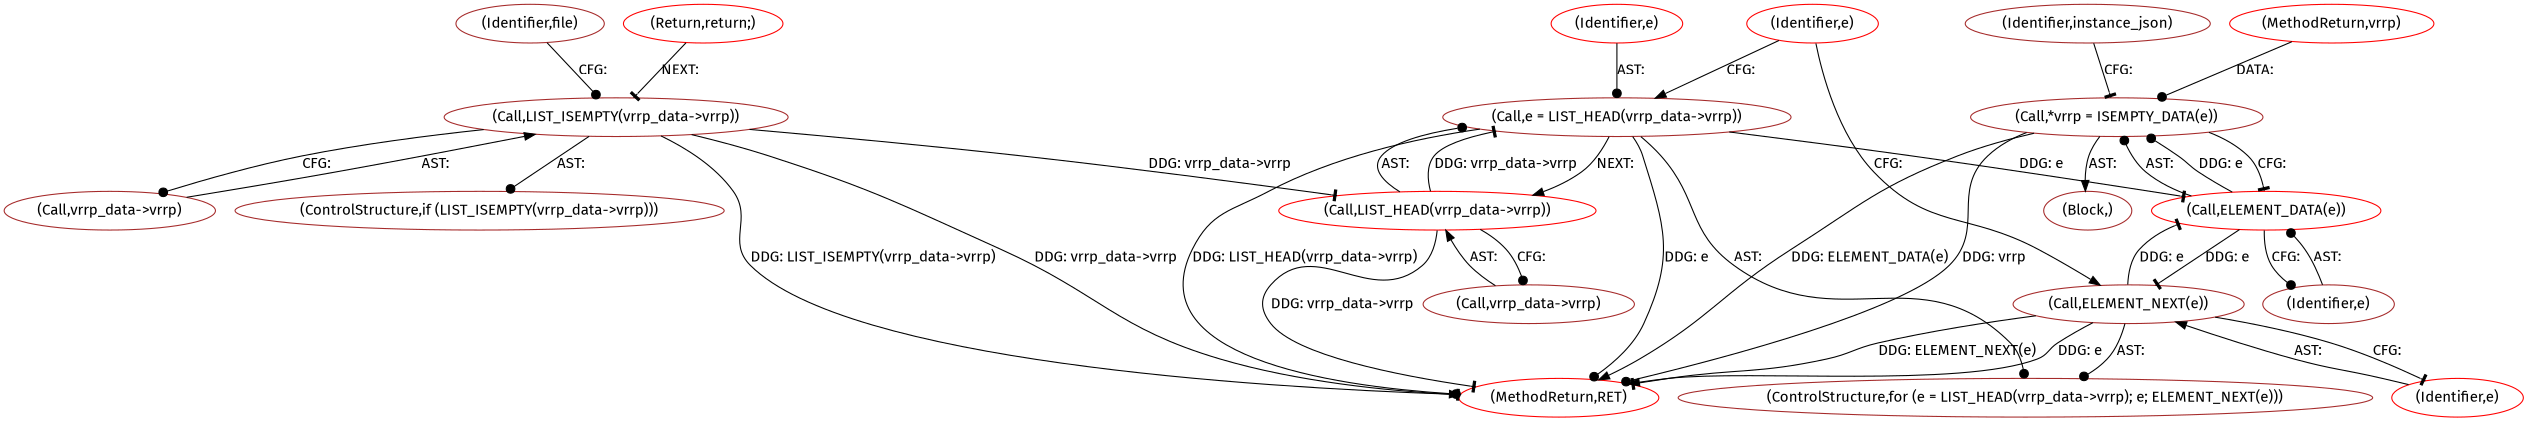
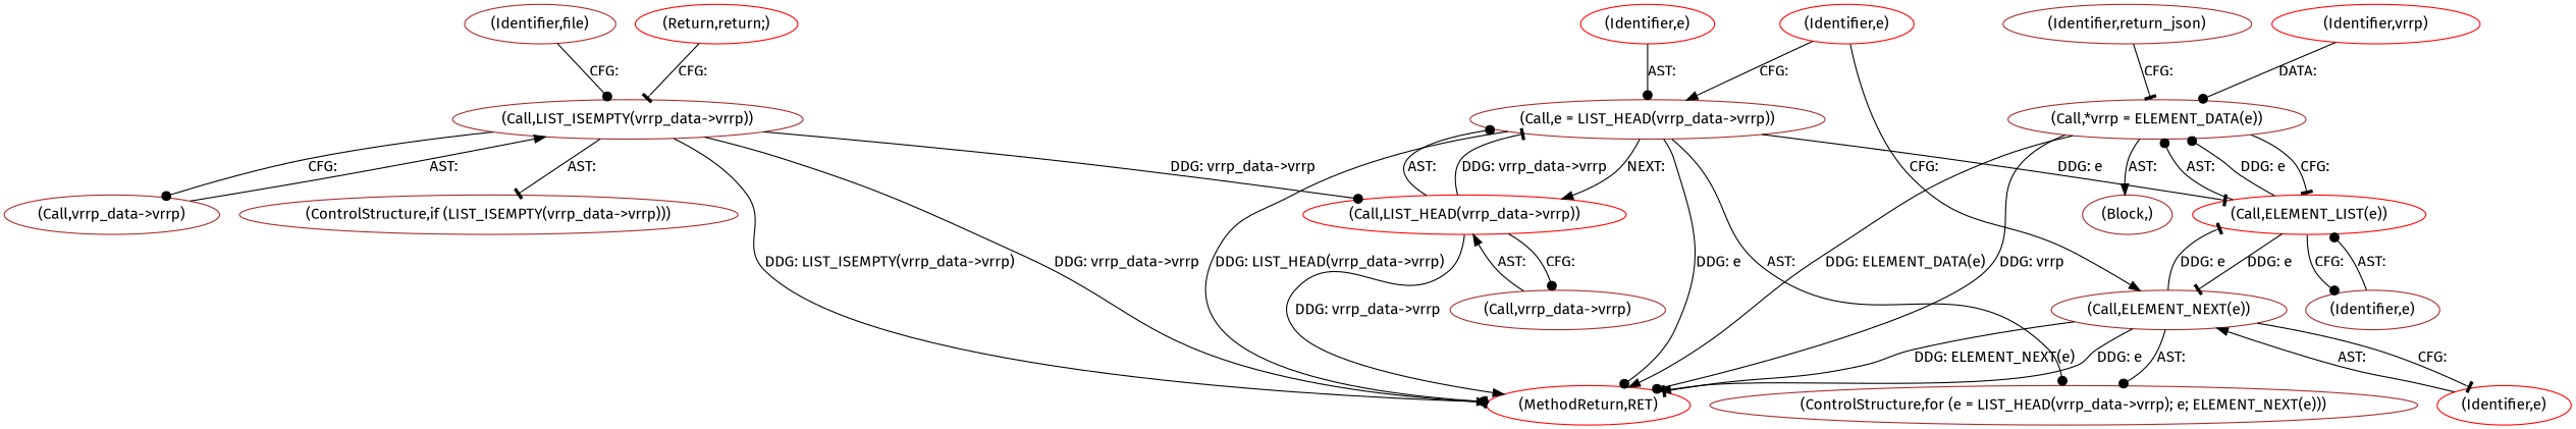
  digraph {
    fontname="Fira Sans"
    node [color=brown fontname="Fira Sans"]
    edge [arrowhead=dot fontname="Fira Sans"]
-   n1 [label="(Call,*vrrp = ISEMPTY_DATA(e))"]
-   n2 [color=red label="(Call,ELEMENT_DATA(e))"]
+   n1 [label="(Call,*vrrp = ELEMENT_DATA(e))"]
+   n2 [color=red label="(Call,ELEMENT_LIST(e))"]
    n3 [color=red label="(MethodReturn,RET)"]
    n4 [label="(Block,)"]
    n5 [label="(Call,ELEMENT_NEXT(e))"]
    n6 [label="(Identifier,e)"]
    n7 [label="(ControlStructure,for (e = LIST_HEAD(vrrp_data->vrrp); e; ELEMENT_NEXT(e)))"]
    n8 [color=red label="(Identifier,e)"]
    n9 [label="(Call,e = LIST_HEAD(vrrp_data->vrrp))"]
    n10 [color=red label="(Call,LIST_HEAD(vrrp_data->vrrp))"]
    n11 [label="(Call,vrrp_data->vrrp)"]
    n12 [label="(Call,LIST_ISEMPTY(vrrp_data->vrrp))"]
    n13 [label="(Call,vrrp_data->vrrp)"]
    n14 [label="(ControlStructure,if (LIST_ISEMPTY(vrrp_data->vrrp)))"]
-   n15 [color=red label="(MethodReturn,vrrp)"]
+   n15 [color=red label="(Identifier,vrrp)"]
    n16 [color=red label="(Return,return;)"]
    n17 [color=red label="(Identifier,e)"]
    n18 [color=red label="(Identifier,e)"]
    n19 [label="(Identifier,file)"]
-   n20 [label="(Identifier,instance_json)"]
+   n20 [label="(Identifier,return_json)"]
    n1 -> n2 [arrowhead=tee label="CFG: "]
    n1 -> n3 [arrowhead=normal label="DDG: ELEMENT_DATA(e)"]
    n1 -> n3 [label="DDG: vrrp"]
    n1 -> n4 [arrowhead=normal label="AST: "]
    n2 -> n1 [label="AST: "]
    n2 -> n1 [label="DDG: e"]
    n2 -> n5 [arrowhead=tee label="DDG: e"]
    n2 -> n6 [label="CFG: "]
    n5 -> n2 [arrowhead=tee label="DDG: e"]
    n5 -> n3 [arrowhead=tee label="DDG: ELEMENT_NEXT(e)"]
    n5 -> n3 [arrowhead=normal label="DDG: e"]
    n5 -> n7 [label="AST: "]
    n5 -> n8 [arrowhead=tee label="CFG: "]
    n6 -> n2 [label="AST: "]
    n8 -> n5 [arrowhead=normal label="AST: "]
    n9 -> n2 [arrowhead=tee label="DDG: e"]
    n9 -> n3 [label="DDG: LIST_HEAD(vrrp_data->vrrp)"]
    n9 -> n3 [label="DDG: e"]
    n9 -> n7 [label="AST: "]
    n9 -> n10 [arrowhead=normal label="NEXT: "]
-   n10 -> n3 [arrowhead=tee label="DDG: vrrp_data->vrrp"]
+   n10 -> n3 [arrowhead=normal label="DDG: vrrp_data->vrrp"]
    n10 -> n9 [label="AST: "]
    n10 -> n9 [arrowhead=tee label="DDG: vrrp_data->vrrp"]
    n10 -> n11 [label="CFG: "]
    n11 -> n10 [arrowhead=normal label="AST: "]
    n12 -> n3 [arrowhead=tee label="DDG: vrrp_data->vrrp"]
    n12 -> n3 [arrowhead=normal label="DDG: LIST_ISEMPTY(vrrp_data->vrrp)"]
-   n12 -> n10 [arrowhead=tee label="DDG: vrrp_data->vrrp"]
+   n12 -> n10 [label="DDG: vrrp_data->vrrp"]
    n12 -> n13 [label="CFG: "]
-   n12 -> n14 [label="AST: "]
+   n12 -> n14 [arrowhead=tee label="AST: "]
    n13 -> n12 [arrowhead=normal label="AST: "]
    n15 -> n1 [label="DATA: "]
-   n16 -> n12 [arrowhead=tee label="NEXT: "]
+   n16 -> n12 [arrowhead=tee label="CFG: "]
    n17 -> n5 [arrowhead=normal label="CFG: "]
    n17 -> n9 [arrowhead=normal label="CFG: "]
    n18 -> n9 [label="AST: "]
    n19 -> n12 [label="CFG: "]
    n20 -> n1 [arrowhead=tee label="CFG: "]
  }
